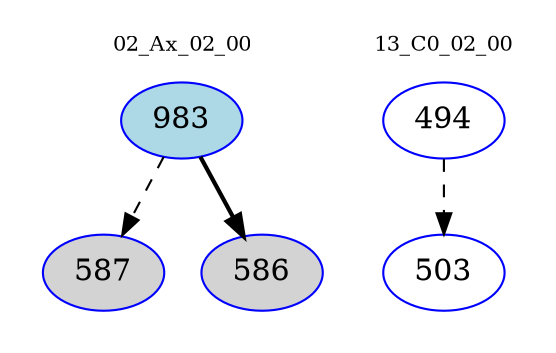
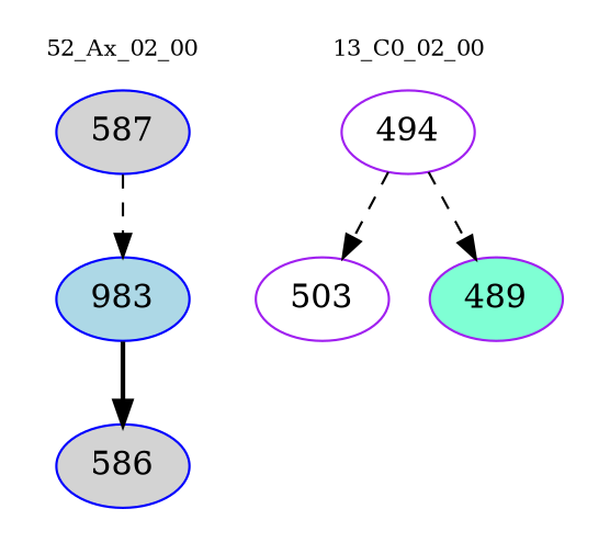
  digraph {
    node [color=blue fillcolor=lightgrey style=filled]
    edge [color=black style=dashed]
    n1 [fillcolor=lightblue label=983]
    n2 [label=587]
    n3 [label=586]
-   n4 [fillcolor=white label=494]
-   n5 [fillcolor=white label=503]
+   n4 [color=purple fillcolor=white label=494]
+   n5 [color=purple fillcolor=white label=503]
+   n6 [color=purple fillcolor=aquamarine label=489]
    subgraph cluster_1 {
      color=white
      fontsize=10
-     label="02_Ax_02_00"
+     label="52_Ax_02_00"
      n1
      n2
      n3
    }
    subgraph cluster_2 {
      color=white
      fontsize=10
      label="13_C0_02_00"
      n4
      n5
+     n6
    }
-   n1 -> n2
+   n2 -> n1
    n1 -> n3 [style=bold]
    n4 -> n5
+   n4 -> n6
  }
